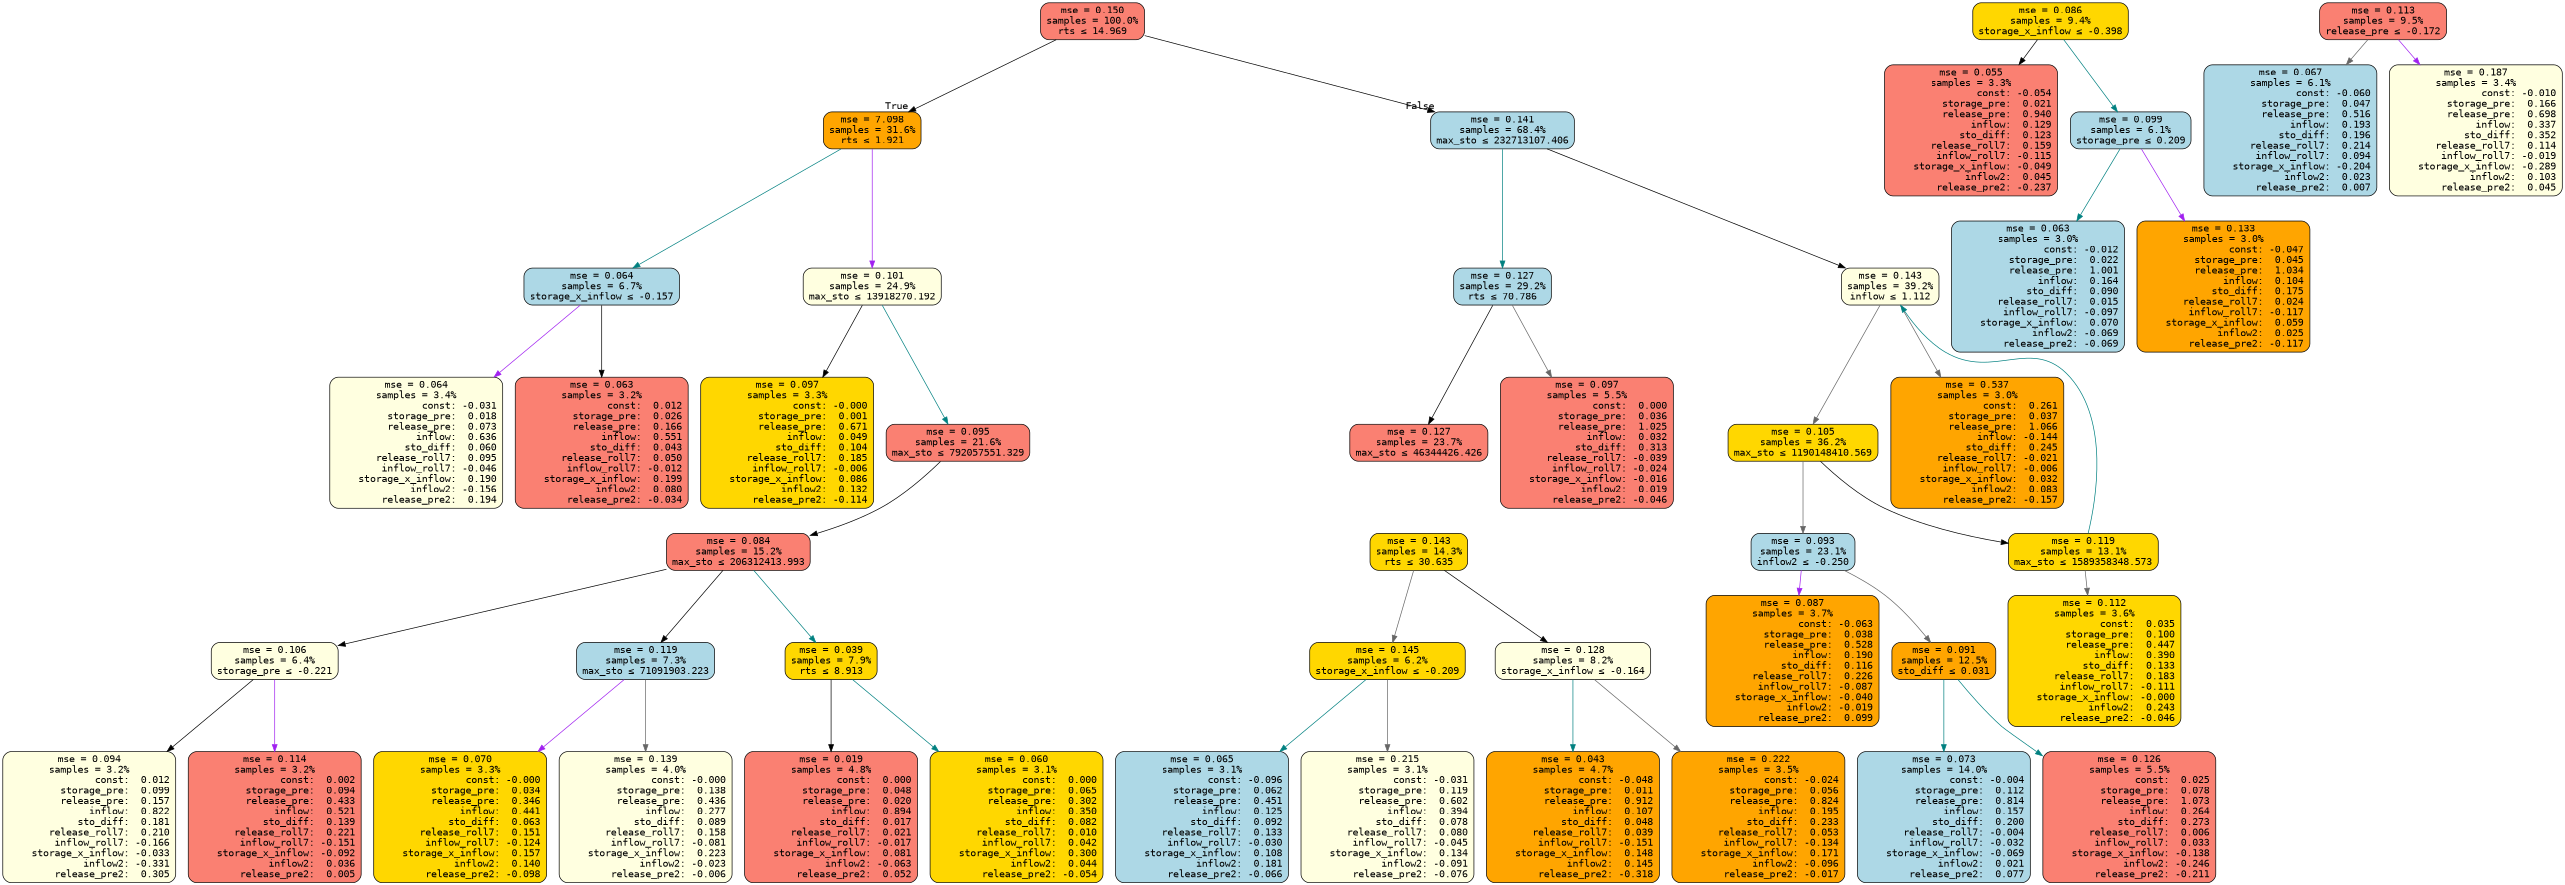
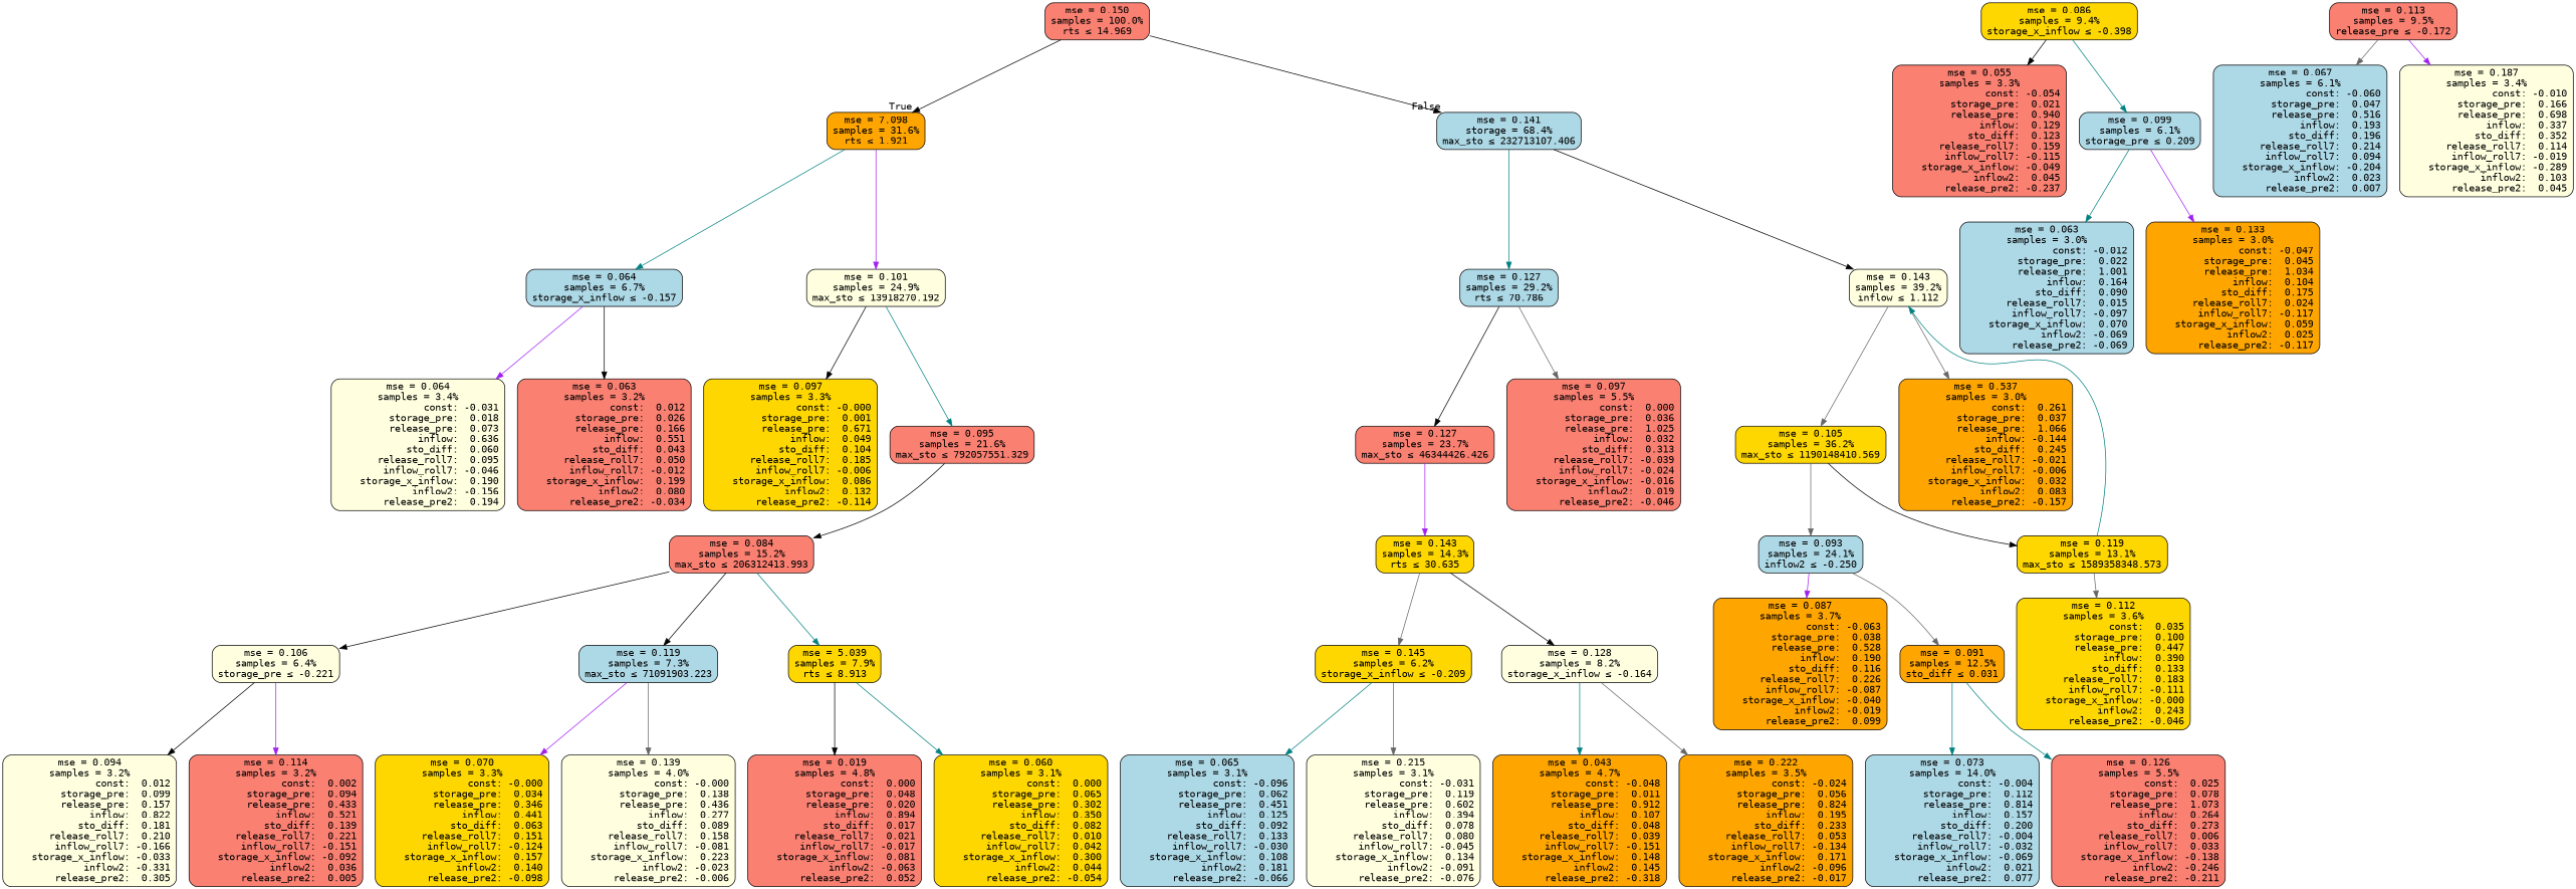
  digraph {
    fontname="DejaVu Sans Mono"
    node [color=black fillcolor=salmon fontname="DejaVu Sans Mono" shape=rectangle style="filled, rounded"]
    edge [color=black fontname="DejaVu Sans Mono"]
    n1 [label="mse = 0.150\nsamples = 100.0%\nrts &le; 14.969"]
    n2 [fillcolor=orange label="mse = 7.098\nsamples = 31.6%\nrts &le; 1.921"]
-   n3 [fillcolor=lightblue label="mse = 0.141\nsamples = 68.4%\nmax_sto &le; 232713107.406"]
+   n3 [fillcolor=lightblue label="mse = 0.141\nstorage = 68.4%\nmax_sto &le; 232713107.406"]
    n4 [fillcolor=lightblue label="mse = 0.064\nsamples = 6.7%\nstorage_x_inflow &le; -0.157"]
    n5 [fillcolor=lightyellow label="mse = 0.101\nsamples = 24.9%\nmax_sto &le; 13918270.192"]
    n6 [fillcolor=lightblue label="mse = 0.127\nsamples = 29.2%\nrts &le; 70.786"]
    n7 [fillcolor=lightyellow label="mse = 0.143\nsamples = 39.2%\ninflow &le; 1.112"]
    n8 [fillcolor=lightyellow label="mse = 0.064\nsamples = 3.4%\n               const: -0.031\n         storage_pre:  0.018\n         release_pre:  0.073\n              inflow:  0.636\n            sto_diff:  0.060\n       release_roll7:  0.095\n        inflow_roll7: -0.046\n    storage_x_inflow:  0.190\n             inflow2: -0.156\n        release_pre2:  0.194"]
    n9 [label="mse = 0.063\nsamples = 3.2%\n               const:  0.012\n         storage_pre:  0.026\n         release_pre:  0.166\n              inflow:  0.551\n            sto_diff:  0.043\n       release_roll7:  0.050\n        inflow_roll7: -0.012\n    storage_x_inflow:  0.199\n             inflow2:  0.080\n        release_pre2: -0.034"]
    n10 [fillcolor=gold label="mse = 0.097\nsamples = 3.3%\n               const: -0.000\n         storage_pre:  0.001\n         release_pre:  0.671\n              inflow:  0.049\n            sto_diff:  0.104\n       release_roll7:  0.185\n        inflow_roll7: -0.006\n    storage_x_inflow:  0.086\n             inflow2:  0.132\n        release_pre2: -0.114"]
    n11 [label="mse = 0.095\nsamples = 21.6%\nmax_sto &le; 792057551.329"]
    n12 [label="mse = 0.084\nsamples = 15.2%\nmax_sto &le; 206312413.993"]
    n13 [fillcolor=lightyellow label="mse = 0.106\nsamples = 6.4%\nstorage_pre &le; -0.221"]
    n14 [fillcolor=lightblue label="mse = 0.119\nsamples = 7.3%\nmax_sto &le; 71091903.223"]
-   n15 [fillcolor=gold label="mse = 0.039\nsamples = 7.9%\nrts &le; 8.913"]
+   n15 [fillcolor=gold label="mse = 5.039\nsamples = 7.9%\nrts &le; 8.913"]
    n16 [fillcolor=lightyellow label="mse = 0.094\nsamples = 3.2%\n               const:  0.012\n         storage_pre:  0.099\n         release_pre:  0.157\n              inflow:  0.822\n            sto_diff:  0.181\n       release_roll7:  0.210\n        inflow_roll7: -0.166\n    storage_x_inflow: -0.033\n             inflow2: -0.331\n        release_pre2:  0.305"]
    n17 [label="mse = 0.114\nsamples = 3.2%\n               const:  0.002\n         storage_pre:  0.094\n         release_pre:  0.433\n              inflow:  0.521\n            sto_diff:  0.139\n       release_roll7:  0.221\n        inflow_roll7: -0.151\n    storage_x_inflow: -0.092\n             inflow2:  0.036\n        release_pre2:  0.005"]
    n18 [fillcolor=gold label="mse = 0.070\nsamples = 3.3%\n               const: -0.000\n         storage_pre:  0.034\n         release_pre:  0.346\n              inflow:  0.441\n            sto_diff:  0.063\n       release_roll7:  0.151\n        inflow_roll7: -0.124\n    storage_x_inflow:  0.157\n             inflow2:  0.140\n        release_pre2: -0.098"]
    n19 [fillcolor=lightyellow label="mse = 0.139\nsamples = 4.0%\n               const: -0.000\n         storage_pre:  0.138\n         release_pre:  0.436\n              inflow:  0.277\n            sto_diff:  0.089\n       release_roll7:  0.158\n        inflow_roll7: -0.081\n    storage_x_inflow:  0.223\n             inflow2: -0.023\n        release_pre2: -0.006"]
    n20 [label="mse = 0.019\nsamples = 4.8%\n               const:  0.000\n         storage_pre:  0.048\n         release_pre:  0.020\n              inflow:  0.894\n            sto_diff:  0.017\n       release_roll7:  0.021\n        inflow_roll7: -0.017\n    storage_x_inflow:  0.081\n             inflow2: -0.063\n        release_pre2:  0.052"]
    n21 [fillcolor=gold label="mse = 0.060\nsamples = 3.1%\n               const:  0.000\n         storage_pre:  0.065\n         release_pre:  0.302\n              inflow:  0.350\n            sto_diff:  0.082\n       release_roll7:  0.010\n        inflow_roll7:  0.042\n    storage_x_inflow:  0.300\n             inflow2:  0.044\n        release_pre2: -0.054"]
    n22 [label="mse = 0.127\nsamples = 23.7%\nmax_sto &le; 46344426.426"]
    n23 [label="mse = 0.097\nsamples = 5.5%\n               const:  0.000\n         storage_pre:  0.036\n         release_pre:  1.025\n              inflow:  0.032\n            sto_diff:  0.313\n       release_roll7: -0.039\n        inflow_roll7: -0.024\n    storage_x_inflow: -0.016\n             inflow2:  0.019\n        release_pre2: -0.046"]
    n24 [fillcolor=gold label="mse = 0.105\nsamples = 36.2%\nmax_sto &le; 1190148410.569"]
    n25 [fillcolor=orange label="mse = 0.537\nsamples = 3.0%\n               const:  0.261\n         storage_pre:  0.037\n         release_pre:  1.066\n              inflow: -0.144\n            sto_diff:  0.245\n       release_roll7: -0.021\n        inflow_roll7: -0.006\n    storage_x_inflow:  0.032\n             inflow2:  0.083\n        release_pre2: -0.157"]
    n26 [fillcolor=gold label="mse = 0.143\nsamples = 14.3%\nrts &le; 30.635"]
    n27 [fillcolor=gold label="mse = 0.086\nsamples = 9.4%\nstorage_x_inflow &le; -0.398"]
    n28 [label="mse = 0.055\nsamples = 3.3%\n               const: -0.054\n         storage_pre:  0.021\n         release_pre:  0.940\n              inflow:  0.129\n            sto_diff:  0.123\n       release_roll7:  0.159\n        inflow_roll7: -0.115\n    storage_x_inflow: -0.049\n             inflow2:  0.045\n        release_pre2: -0.237"]
    n29 [fillcolor=lightblue label="mse = 0.099\nsamples = 6.1%\nstorage_pre &le; 0.209"]
    n30 [fillcolor=gold label="mse = 0.145\nsamples = 6.2%\nstorage_x_inflow &le; -0.209"]
    n31 [fillcolor=lightyellow label="mse = 0.128\nsamples = 8.2%\nstorage_x_inflow &le; -0.164"]
    n32 [fillcolor=lightblue label="mse = 0.063\nsamples = 3.0%\n               const: -0.012\n         storage_pre:  0.022\n         release_pre:  1.001\n              inflow:  0.164\n            sto_diff:  0.090\n       release_roll7:  0.015\n        inflow_roll7: -0.097\n    storage_x_inflow:  0.070\n             inflow2: -0.069\n        release_pre2: -0.069"]
    n33 [fillcolor=orange label="mse = 0.133\nsamples = 3.0%\n               const: -0.047\n         storage_pre:  0.045\n         release_pre:  1.034\n              inflow:  0.104\n            sto_diff:  0.175\n       release_roll7:  0.024\n        inflow_roll7: -0.117\n    storage_x_inflow:  0.059\n             inflow2:  0.025\n        release_pre2: -0.117"]
    n34 [fillcolor=lightblue label="mse = 0.065\nsamples = 3.1%\n               const: -0.096\n         storage_pre:  0.062\n         release_pre:  0.451\n              inflow:  0.125\n            sto_diff:  0.092\n       release_roll7:  0.133\n        inflow_roll7: -0.030\n    storage_x_inflow:  0.108\n             inflow2:  0.181\n        release_pre2: -0.066"]
    n35 [fillcolor=lightyellow label="mse = 0.215\nsamples = 3.1%\n               const: -0.031\n         storage_pre:  0.119\n         release_pre:  0.602\n              inflow:  0.394\n            sto_diff:  0.078\n       release_roll7:  0.080\n        inflow_roll7: -0.045\n    storage_x_inflow:  0.134\n             inflow2: -0.091\n        release_pre2: -0.076"]
    n36 [fillcolor=orange label="mse = 0.043\nsamples = 4.7%\n               const: -0.048\n         storage_pre:  0.011\n         release_pre:  0.912\n              inflow:  0.107\n            sto_diff:  0.048\n       release_roll7:  0.039\n        inflow_roll7: -0.151\n    storage_x_inflow:  0.148\n             inflow2:  0.145\n        release_pre2: -0.318"]
    n37 [fillcolor=orange label="mse = 0.222\nsamples = 3.5%\n               const: -0.024\n         storage_pre:  0.056\n         release_pre:  0.824\n              inflow:  0.195\n            sto_diff:  0.233\n       release_roll7:  0.053\n        inflow_roll7: -0.134\n    storage_x_inflow:  0.171\n             inflow2: -0.096\n        release_pre2: -0.017"]
-   n38 [fillcolor=lightblue label="mse = 0.093\nsamples = 23.1%\ninflow2 &le; -0.250"]
+   n38 [fillcolor=lightblue label="mse = 0.093\nsamples = 24.1%\ninflow2 &le; -0.250"]
    n39 [fillcolor=gold label="mse = 0.119\nsamples = 13.1%\nmax_sto &le; 1589358348.573"]
    n40 [fillcolor=orange label="mse = 0.087\nsamples = 3.7%\n               const: -0.063\n         storage_pre:  0.038\n         release_pre:  0.528\n              inflow:  0.190\n            sto_diff:  0.116\n       release_roll7:  0.226\n        inflow_roll7: -0.087\n    storage_x_inflow: -0.040\n             inflow2: -0.019\n        release_pre2:  0.099"]
    n41 [fillcolor=orange label="mse = 0.091\nsamples = 12.5%\nsto_diff &le; 0.031"]
    n42 [fillcolor=gold label="mse = 0.112\nsamples = 3.6%\n               const:  0.035\n         storage_pre:  0.100\n         release_pre:  0.447\n              inflow:  0.390\n            sto_diff:  0.133\n       release_roll7:  0.183\n        inflow_roll7: -0.111\n    storage_x_inflow: -0.000\n             inflow2:  0.243\n        release_pre2: -0.046"]
    n43 [fillcolor=lightblue label="mse = 0.073\nsamples = 14.0%\n               const: -0.004\n         storage_pre:  0.112\n         release_pre:  0.814\n              inflow:  0.157\n            sto_diff:  0.200\n       release_roll7: -0.004\n        inflow_roll7: -0.032\n    storage_x_inflow: -0.069\n             inflow2:  0.021\n        release_pre2:  0.077"]
    n44 [label="mse = 0.126\nsamples = 5.5%\n               const:  0.025\n         storage_pre:  0.078\n         release_pre:  1.073\n              inflow:  0.264\n            sto_diff:  0.273\n       release_roll7:  0.006\n        inflow_roll7:  0.033\n    storage_x_inflow: -0.138\n             inflow2: -0.246\n        release_pre2: -0.211"]
    n45 [label="mse = 0.113\nsamples = 9.5%\nrelease_pre &le; -0.172"]
    n46 [fillcolor=lightblue label="mse = 0.067\nsamples = 6.1%\n               const: -0.060\n         storage_pre:  0.047\n         release_pre:  0.516\n              inflow:  0.193\n            sto_diff:  0.196\n       release_roll7:  0.214\n        inflow_roll7:  0.094\n    storage_x_inflow: -0.204\n             inflow2:  0.023\n        release_pre2:  0.007"]
    n47 [fillcolor=lightyellow label="mse = 0.187\nsamples = 3.4%\n               const: -0.010\n         storage_pre:  0.166\n         release_pre:  0.698\n              inflow:  0.337\n            sto_diff:  0.352\n       release_roll7:  0.114\n        inflow_roll7: -0.019\n    storage_x_inflow: -0.289\n             inflow2:  0.103\n        release_pre2:  0.045"]
    n1 -> n2 [headlabel=True labelangle=45 labeldistance=2.5]
    n1 -> n3 [headlabel=False labelangle=-45 labeldistance=2.5]
    n2 -> n4 [color=teal]
    n2 -> n5 [color=purple]
    n3 -> n6 [color=teal]
    n3 -> n7
    n4 -> n8 [color=purple]
    n4 -> n9
    n5 -> n10
    n5 -> n11 [color=teal]
    n6 -> n22
    n6 -> n23 [color=gray40]
    n7 -> n24 [color=gray40]
    n7 -> n25 [color=gray40]
    n11 -> n12
    n12 -> n13
    n12 -> n14
    n12 -> n15 [color=teal]
    n13 -> n16
    n13 -> n17 [color=purple]
    n14 -> n18 [color=purple]
    n14 -> n19 [color=gray40]
    n15 -> n20
    n15 -> n21 [color=teal]
+   n22 -> n26 [color=purple]
    n24 -> n38 [color=gray40]
    n24 -> n39
    n26 -> n30 [color=gray40]
    n26 -> n31
    n27 -> n28
    n27 -> n29 [color=teal]
    n29 -> n32 [color=teal]
    n29 -> n33 [color=purple]
    n30 -> n34 [color=teal]
    n30 -> n35 [color=gray40]
    n31 -> n36 [color=teal]
    n31 -> n37 [color=gray40]
    n38 -> n40 [color=purple]
    n38 -> n41 [color=gray40]
    n39 -> n7 [color=teal]
    n39 -> n42 [color=gray40]
    n41 -> n43 [color=teal]
    n41 -> n44 [color=teal]
    n45 -> n46 [color=gray40]
    n45 -> n47 [color=purple]
  }
